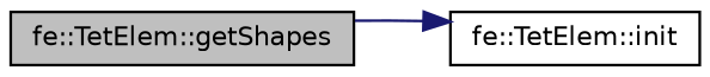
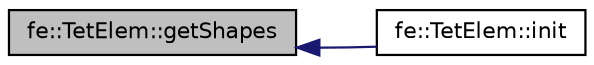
  digraph {
    rankdir=LR
    node [color=black fontname=Helvetica fontsize=10 shape=record style=filled]
    n1 [fillcolor=grey75 fontcolor=black height=0.2 label="fe::TetElem::getShapes" width=0.4]
    n2 [fillcolor=white height=0.2 label="fe::TetElem::init" width=0.4]
-   n2 -> n1 [color=midnightblue dir=back fontname=Helvetica fontsize=10 labelfontname=Helvetica labelfontsize=10 style=solid]
+   n1 -> n2 [color=midnightblue dir=back fontname=Helvetica fontsize=10 labelfontname=Helvetica labelfontsize=10 style=solid]
  }
